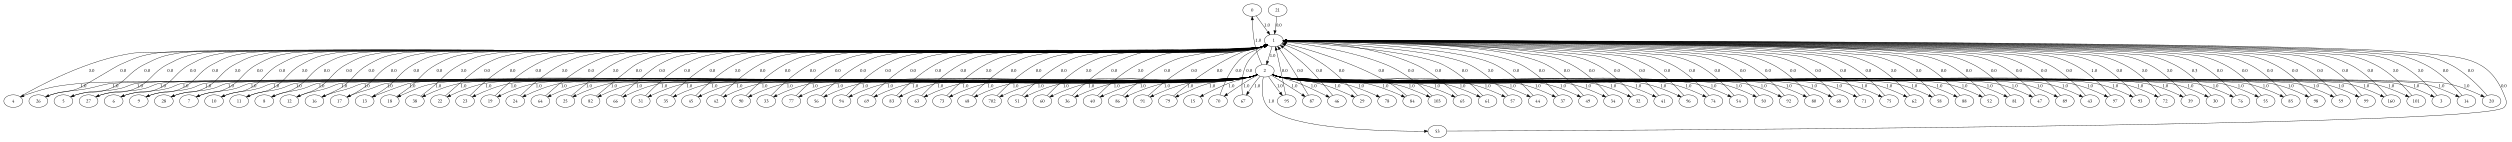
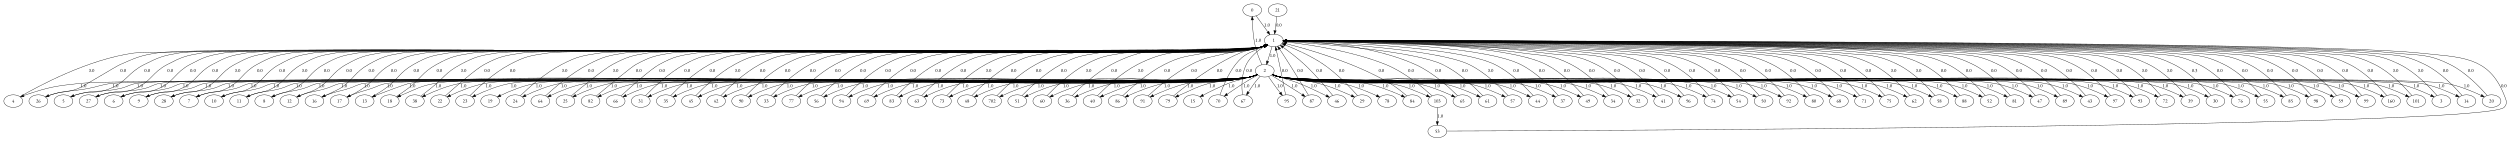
  digraph {
    fontname="EB Garamond"
    node [fontname="EB Garamond"]
    edge [fontname="EB Garamond"]
    0
    1
    2
    3
    4
    5
    6
    7
    8
    9
    10
    11
    12
    13
    14
    15
    16
    17
    18
    19
    20
    22
    23
    24
    25
    26
    27
    28
    29
    30
    31
    32
    33
    34
    35
    36
    37
    38
    39
    40
    41
    42
    43
    44
    45
    46
    47
    48
    49
    50
    51
    52
    53
    54
    55
    56
    57
    58
    59
    60
    61
    62
    63
    64
    65
    66
    67
    68
    69
    70
    71
    72
    73
    74
    75
    76
    77
    78
    79
    80
    81
    82
    83
    84
    85
    86
    87
    88
    89
    90
    91
    92
    93
    94
    95
    96
    97
    98
    99
    n100 [label=160]
    101
    n102 [label=702]
    103
    21
    0 -> 1 [label=1.0]
    1 -> 2 [label=1.0]
    2 -> 0 [label=1.0]
    2 -> 3 [label=1.0]
    2 -> 4 [label=1.0]
    2 -> 5 [label=1.0]
    2 -> 6 [label=1.0]
    2 -> 7 [label=1.0]
    2 -> 8 [label=1.0]
    2 -> 9 [label=1.0]
    2 -> 10 [label=1.0]
    2 -> 11 [label=1.0]
    2 -> 12 [label=1.0]
    2 -> 13 [label=1.0]
    2 -> 14 [label=1.0]
    2 -> 15 [label=1.0]
    2 -> 16 [label=1.0]
    2 -> 17 [label=1.0]
    2 -> 18 [label=1.0]
    2 -> 19 [label=1.0]
    2 -> 20 [label=1.0]
    2 -> 22 [label=1.0]
    2 -> 23 [label=1.0]
    2 -> 24 [label=1.0]
    2 -> 25 [label=1.0]
    2 -> 26 [label=1.0]
    2 -> 27 [label=1.0]
    2 -> 28 [label=1.0]
    2 -> 29 [label=1.0]
    2 -> 30 [label=1.0]
    2 -> 31 [label=1.0]
    2 -> 32 [label=1.0]
    2 -> 33 [label=1.0]
    2 -> 34 [label=1.0]
    2 -> 35 [label=1.0]
    2 -> 36 [label=1.0]
    2 -> 37 [label=1.0]
    2 -> 38 [label=1.0]
    2 -> 39 [label=1.0]
    2 -> 40 [label=1.0]
    2 -> 41 [label=1.0]
    2 -> 42 [label=1.0]
    2 -> 43 [label=1.0]
    2 -> 44 [label=1.0]
    2 -> 45 [label=1.0]
    2 -> 46 [label=1.0]
    2 -> 47 [label=1.0]
    2 -> 48 [label=1.0]
    2 -> 49 [label=1.0]
    2 -> 50 [label=1.0]
    2 -> 51 [label=1.0]
    2 -> 52 [label=1.0]
-   2 -> 53 [label=1.0]
+   103 -> 53 [label=1.0]
    2 -> 54 [label=1.0]
    2 -> 55 [label=1.0]
    2 -> 56 [label=1.0]
    2 -> 57 [label=1.0]
    2 -> 58 [label=1.0]
    2 -> 59 [label=1.0]
    2 -> 60 [label=1.0]
    2 -> 61 [label=1.0]
    2 -> 62 [label=1.0]
    2 -> 63 [label=1.0]
    2 -> 64 [label=1.0]
    2 -> 65 [label=1.0]
    2 -> 66 [label=1.0]
    2 -> 67 [label=1.0]
    2 -> 68 [label=1.0]
    2 -> 69 [label=1.0]
    2 -> 70 [label=1.0]
    2 -> 71 [label=1.0]
    2 -> 72 [label=1.0]
    2 -> 73 [label=1.0]
    2 -> 74 [label=1.0]
    2 -> 75 [label=1.0]
    2 -> 76 [label=1.0]
    2 -> 77 [label=1.0]
    2 -> 78 [label=1.0]
    2 -> 79 [label=1.0]
    2 -> 80 [label=1.0]
    2 -> 81 [label=1.0]
    2 -> 82 [label=1.0]
    2 -> 83 [label=1.0]
    2 -> 84 [label=1.0]
    2 -> 85 [label=1.0]
    2 -> 86 [label=1.0]
    2 -> 87 [label=1.0]
    2 -> 88 [label=1.0]
    2 -> 89 [label=1.0]
    2 -> 90 [label=1.0]
    2 -> 91 [label=1.0]
    2 -> 92 [label=1.0]
    2 -> 93 [label=1.0]
    2 -> 94 [label=1.0]
    2 -> 95 [label=1.0]
    2 -> 96 [label=1.0]
    2 -> 97 [label=1.0]
    2 -> 98 [label=1.0]
    2 -> 99 [label=1.0]
    2 -> n100 [label=1.0]
    2 -> 101 [label=1.0]
    2 -> n102 [label=1.0]
    2 -> 103 [label=1.0]
    3 -> 1 [label=0.0]
    4 -> 1 [label=0.0]
    5 -> 1 [label=0.0]
    6 -> 1 [label=0.0]
    7 -> 1 [label=0.0]
    8 -> 1 [label=0.0]
    9 -> 1 [label=0.0]
    10 -> 1 [label=0.0]
    11 -> 1 [label=0.0]
    12 -> 1 [label=0.0]
    13 -> 1 [label=0.0]
    14 -> 1 [label=0.0]
    16 -> 1 [label=0.0]
    17 -> 1 [label=0.0]
    18 -> 1 [label=0.0]
-   19 -> 1 [label=0.0]
    20 -> 1 [label=0.0]
    22 -> 1 [label=0.0]
    23 -> 1 [label=0.0]
    24 -> 1 [label=0.0]
    25 -> 1 [label=0.0]
    26 -> 1 [label=0.0]
    27 -> 1 [label=0.0]
    28 -> 1 [label=0.0]
    29 -> 1 [label=0.0]
    30 -> 1 [label=0.3]
    31 -> 1 [label=0.0]
    32 -> 1 [label=0.0]
    33 -> 1 [label=0.0]
    34 -> 1 [label=0.0]
    35 -> 1 [label=0.0]
    36 -> 1 [label=0.0]
    37 -> 1 [label=0.0]
    38 -> 1 [label=0.0]
    39 -> 1 [label=0.0]
    40 -> 1 [label=0.0]
    41 -> 1 [label=0.0]
    42 -> 1 [label=0.0]
    43 -> 1 [label=0.0]
    44 -> 1 [label=0.0]
    45 -> 1 [label=0.0]
    46 -> 1 [label=0.0]
    47 -> 1 [label=0.0]
    48 -> 1 [label=0.0]
    49 -> 1 [label=0.0]
    50 -> 1 [label=0.0]
    51 -> 1 [label=0.0]
    52 -> 1 [label=0.0]
    53 -> 1 [label=0.0]
    54 -> 1 [label=0.0]
    55 -> 1 [label=0.0]
    56 -> 1 [label=0.0]
    57 -> 1 [label=0.0]
    58 -> 1 [label=0.0]
    59 -> 1 [label=0.0]
    60 -> 1 [label=0.0]
    61 -> 1 [label=0.0]
    62 -> 1 [label=0.0]
    63 -> 1 [label=0.0]
    64 -> 1 [label=0.0]
    65 -> 1 [label=0.0]
    66 -> 1 [label=0.0]
    67 -> 1 [label=0.0]
    68 -> 1 [label=0.0]
    69 -> 1 [label=0.0]
    70 -> 1 [label=0.0]
    71 -> 1 [label=0.0]
    72 -> 1 [label=0.0]
    73 -> 1 [label=0.0]
    74 -> 1 [label=0.0]
    75 -> 1 [label=0.0]
    76 -> 1 [label=0.0]
    77 -> 1 [label=0.0]
    79 -> 1 [label=0.0]
    80 -> 1 [label=0.0]
    81 -> 1 [label=0.0]
    82 -> 1 [label=0.0]
    83 -> 1 [label=0.0]
    84 -> 1 [label=0.0]
    85 -> 1 [label=0.0]
    86 -> 1 [label=0.0]
    87 -> 1 [label=0.0]
    88 -> 1 [label=0.0]
    89 -> 1 [label=0.0]
    90 -> 1 [label=0.0]
    91 -> 1 [label=0.0]
    92 -> 1 [label=0.0]
    93 -> 1 [label=0.0]
    94 -> 1 [label=0.0]
    95 -> 1 [label=0.0]
    96 -> 1 [label=0.0]
-   97 -> 1 [label=1.0]
+   97 -> 1 [label=0.0]
    98 -> 1 [label=0.0]
    99 -> 1 [label=0.0]
    n100 -> 1 [label=0.0]
    101 -> 1 [label=0.0]
    n102 -> 1 [label=0.0]
    103 -> 1 [label=0.0]
    21 -> 1 [label=0.0]
  }
